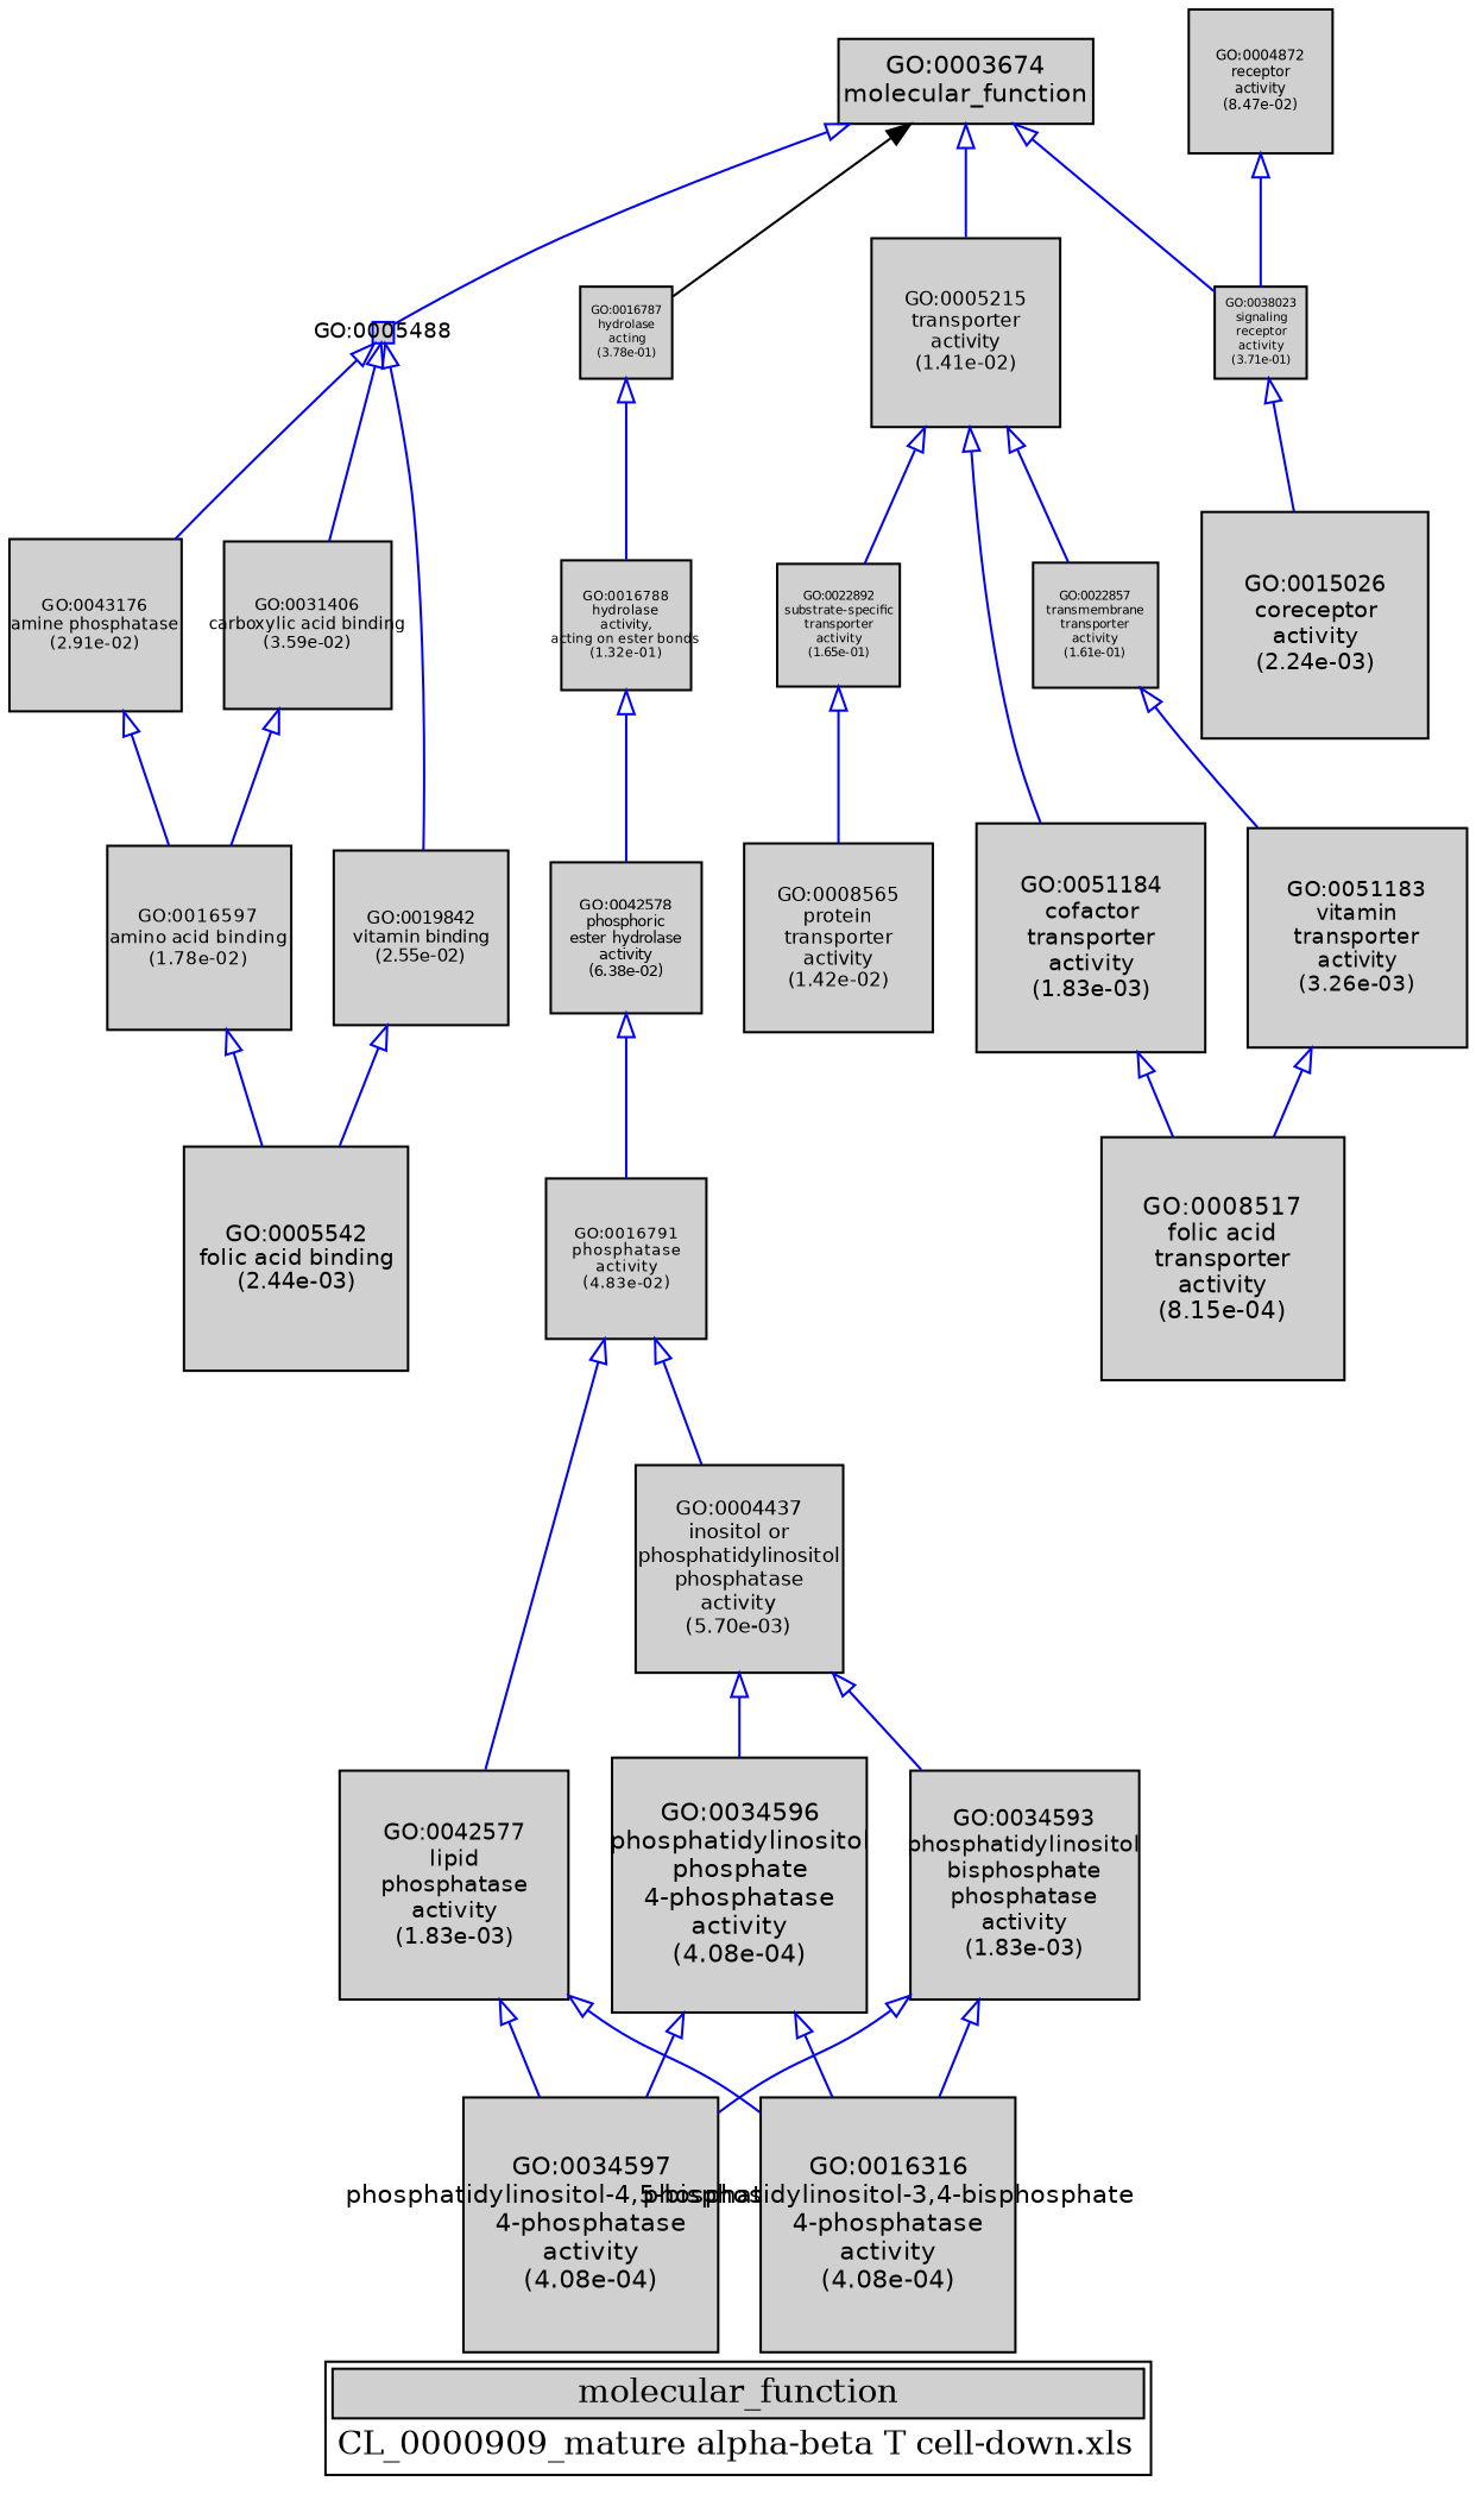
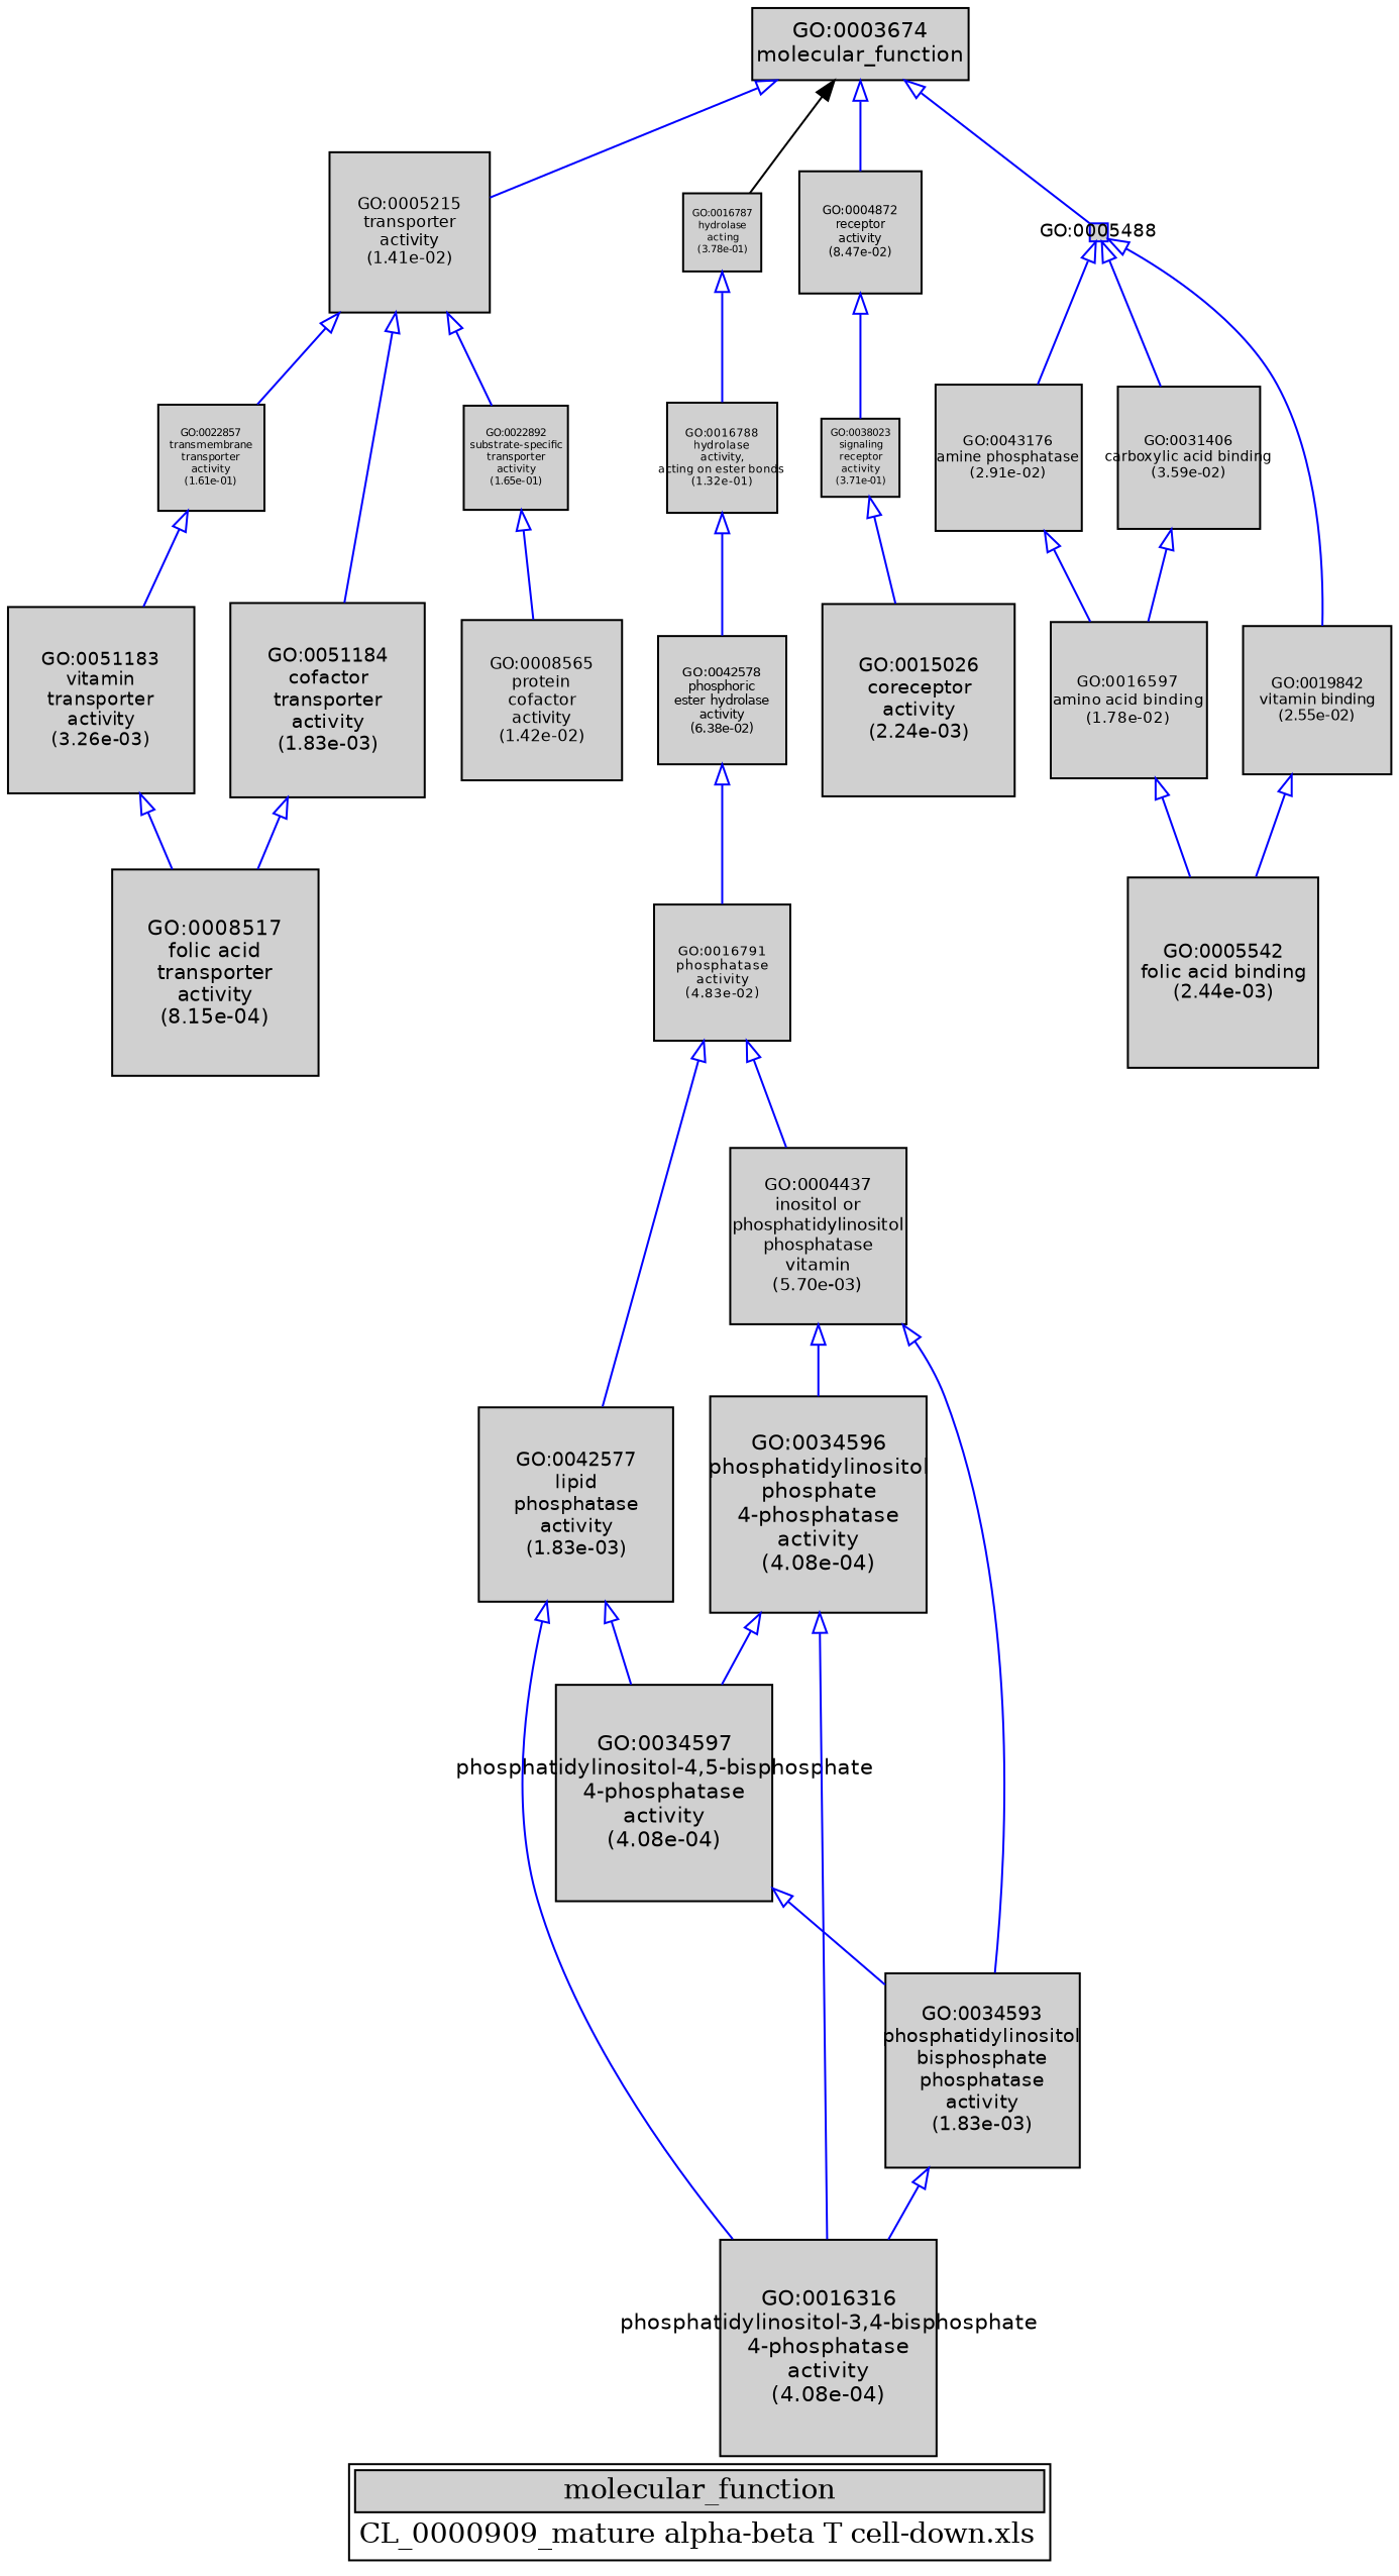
  digraph {
    bgcolor="#FFFFFF"
    label=<<TABLE COLOR="black" BGCOLOR="white"><TR><TD COLSPAN="2" BGCOLOR="#D0D0D0"><FONT COLOR="black">molecular_function</FONT></TD></TR><TR><TD BORDER="0">CL_0000909_mature alpha-beta T cell-down.xls</TD></TR></TABLE>>
    node [color=black fillcolor="#D0D0D0" fixedsize=true fontcolor=black fontname=Helvetica fontsize=10.8 shape=box style=filled]
    edge [arrowtail=empty color=blue dir=back weight=5.0]
    n1 [fontsize=5.2609940286 height=0.730693615084 label=<<TABLE BORDER="0"><TR><TD>GO:0022857<BR/>transmembrane<BR/>transporter<BR/>activity<BR/>(1.61e-01)</TD></TR></TABLE>> width=0.730693615084]
    n2 [fontsize=9.70923545024 height=1.34850492365 label=<<TABLE BORDER="0"><TR><TD>GO:0042577<BR/>lipid<BR/>phosphatase<BR/>activity<BR/>(1.83e-03)</TD></TR></TABLE>> width=1.34850492365]
    n3 [fontsize=9.48641778463 height=1.31755802564 label=<<TABLE BORDER="0"><TR><TD>GO:0005542<BR/>folic acid binding<BR/>(2.44e-03)</TD></TR></TABLE>> width=1.31755802564]
    n4 [fontsize=6.75215989904 height=0.937799985978 label=<<TABLE BORDER="0"><TR><TD>GO:0016791<BR/>phosphatase<BR/>activity<BR/>(4.83e-02)</TD></TR></TABLE>> width=0.937799985978]
    n5 [fontsize=7.77338218087 height=1.07963641401 label=<<TABLE BORDER="0"><TR><TD>GO:0016597<BR/>amino acid binding<BR/>(1.78e-02)</TD></TR></TABLE>> width=1.07963641401]
    n6 [fontsize=7.99629778663 height=1.11059691481 label=<<TABLE BORDER="0"><TR><TD>GO:0005215<BR/>transporter<BR/>activity<BR/>(1.41e-02)</TD></TR></TABLE>> width=1.11059691481]
    n7 [fontsize=6.4384591121 height=0.894230432236 label=<<TABLE BORDER="0"><TR><TD>GO:0042578<BR/>phosphoric<BR/>ester hydrolase<BR/>activity<BR/>(6.38e-02)</TD></TR></TABLE>> width=0.894230432236]
    n8 [fontsize=7.07360727617 height=0.982445455024 label=<<TABLE BORDER="0"><TR><TD>GO:0031406<BR/>carboxylic acid binding<BR/>(3.59e-02)</TD></TR></TABLE>> width=0.982445455024]
    n9 [fontsize=5.53237914903 height=0.768385992921 label=<<TABLE BORDER="0"><TR><TD>GO:0016788<BR/>hydrolase<BR/>activity,<BR/>acting on ester bonds<BR/>(1.32e-01)</TD></TR></TABLE>> width=0.768385992921]
    n10 [height=1.5 label=<<TABLE BORDER="0"><TR><TD>GO:0034597<BR/>phosphatidylinositol-4,5-bisphosphate<BR/>4-phosphatase<BR/>activity<BR/>(4.08e-04)</TD></TR></TABLE>> width=1.5]
    n11 [fontsize=5.22323493452 height=0.725449296461 label=<<TABLE BORDER="0"><TR><TD>GO:0022892<BR/>substrate-specific<BR/>transporter<BR/>activity<BR/>(1.65e-01)</TD></TR></TABLE>> width=0.725449296461]
    n12 [fontsize=9.5543537505 height=1.32699357646 label=<<TABLE BORDER="0"><TR><TD>GO:0015026<BR/>coreceptor<BR/>activity<BR/>(2.24e-03)</TD></TR></TABLE>> width=1.32699357646]
    n13 [fontsize=5.0 height=0.537754803444 label=<<TABLE BORDER="0"><TR><TD>GO:0016787<BR/>hydrolase<BR/>acting<BR/>(3.78e-01)</TD></TR></TABLE>> width=0.537754803444]
    n14 [fontsize=5.0 height=0.542832374074 label=<<TABLE BORDER="0"><TR><TD>GO:0038023<BR/>signaling<BR/>receptor<BR/>activity<BR/>(3.71e-01)</TD></TR></TABLE>> width=0.542832374074]
    n15 [fontsize=7.2907564282 height=1.01260505947 label=<<TABLE BORDER="0"><TR><TD>GO:0043176<BR/>amine phosphatase<BR/>(2.91e-02)</TD></TR></TABLE>> width=1.01260505947]
    n16 [fontsize=9.70923545024 height=1.34850492365 label=<<TABLE BORDER="0"><TR><TD>GO:0034593<BR/>phosphatidylinositol<BR/>bisphosphate<BR/>phosphatase<BR/>activity<BR/>(1.83e-03)</TD></TR></TABLE>> width=1.34850492365]
    n17 [fontsize=10.3116101438 height=1.43216807553 label=<<TABLE BORDER="0"><TR><TD>GO:0008517<BR/>folic acid<BR/>transporter<BR/>activity<BR/>(8.15e-04)</TD></TR></TABLE>> width=1.43216807553]
-   n18 [fontsize=7.98823920877 height=1.10947766788 label=<<TABLE BORDER="0"><TR><TD>GO:0008565<BR/>protein<BR/>transporter<BR/>activity<BR/>(1.42e-02)</TD></TR></TABLE>> width=1.10947766788]
+   n18 [fontsize=7.98823920877 height=1.10947766788 label=<<TABLE BORDER="0"><TR><TD>GO:0008565<BR/>protein<BR/>cofactor<BR/>activity<BR/>(1.42e-02)</TD></TR></TABLE>> width=1.10947766788]
    n19 [fontsize=6.1029724347 height=0.847635060375 label=<<TABLE BORDER="0"><TR><TD>GO:0004872<BR/>receptor<BR/>activity<BR/>(8.47e-02)</TD></TR></TABLE>> width=0.847635060375]
    n20 [fontsize=9.70923545024 height=1.34850492365 label=<<TABLE BORDER="0"><TR><TD>GO:0051184<BR/>cofactor<BR/>transporter<BR/>activity<BR/>(1.83e-03)</TD></TR></TABLE>> width=1.34850492365]
-   n21 [fontsize=8.79784746025 height=1.22192325837 label=<<TABLE BORDER="0"><TR><TD>GO:0004437<BR/>inositol or<BR/>phosphatidylinositol<BR/>phosphatase<BR/>activity<BR/>(5.70e-03)</TD></TR></TABLE>> width=1.22192325837]
+   n21 [fontsize=8.79784746025 height=1.22192325837 label=<<TABLE BORDER="0"><TR><TD>GO:0004437<BR/>inositol or<BR/>phosphatidylinositol<BR/>phosphatase<BR/>vitamin<BR/>(5.70e-03)</TD></TR></TABLE>> width=1.22192325837]
    n22 [fontsize=9.2582937696 height=1.28587413467 label=<<TABLE BORDER="0"><TR><TD>GO:0051183<BR/>vitamin<BR/>transporter<BR/>activity<BR/>(3.26e-03)</TD></TR></TABLE>> width=1.28587413467]
    n23 [fontsize=7.42452464151 height=1.03118397799 label=<<TABLE BORDER="0"><TR><TD>GO:0019842<BR/>vitamin binding<BR/>(2.55e-02)</TD></TR></TABLE>> width=1.03118397799]
    n24 [label=<<TABLE BORDER="0"><TR><TD>GO:0003674<BR/>molecular_function</TD></TR></TABLE>> width=1.5]
    "GO:0005488" [color=blue fontsize=9 height=0.125941401281 width=0.125941401281]
    n26 [height=1.5 label=<<TABLE BORDER="0"><TR><TD>GO:0016316<BR/>phosphatidylinositol-3,4-bisphosphate<BR/>4-phosphatase<BR/>activity<BR/>(4.08e-04)</TD></TR></TABLE>> width=1.5]
    n27 [height=1.5 label=<<TABLE BORDER="0"><TR><TD>GO:0034596<BR/>phosphatidylinositol<BR/>phosphate<BR/>4-phosphatase<BR/>activity<BR/>(4.08e-04)</TD></TR></TABLE>> width=1.5]
    subgraph sub_1 {
      n1
      n2
      n3
      n4
      n5
      n6
      n7
      n8
      n9
      n10
      n11
      n12
      n13
      n14
      n15
      n16
      n17
      n18
      n19
      n20
      n21
      n22
      n23
      n24
      "GO:0005488"
      n26
      n27
    }
    subgraph sub_2 {
      subgraph sub_3 {
        subgraph sub_4 {
        }
        subgraph sub_5 {
        }
      }
      subgraph sub_6 {
      }
      subgraph sub_7 {
        n1
        n2
        n3
        n4
        n5
        n6
        n7
        n8
        n9
        n10
        n11
        n12
        n13
        n14
        n15
        n16
        n17
        n18
        n19
        n20
        n21
        n22
        n23
        n24
        "GO:0005488"
        n26
        n27
      }
    }
    n1 -> n22
    n2 -> n10
    n2 -> n26
    n4 -> n2
    n4 -> n21
    n5 -> n3
    n6 -> n1
    n6 -> n11
    n6 -> n20
    n7 -> n4
    n8 -> n5
    n9 -> n7
    n11 -> n18
    n13 -> n9
    n14 -> n12
    n15 -> n5
-   n16 -> n10
+   n10 -> n16
    n16 -> n26
    n19 -> n14
    n20 -> n17
    n21 -> n16
    n21 -> n27
    n22 -> n17
    n23 -> n3
    n24 -> n6
    n24 -> n13 [weight=1 arrowtail="" color=""]
-   n24 -> n14
+   n24 -> n19
    n24 -> "GO:0005488"
    "GO:0005488" -> n8
    "GO:0005488" -> n15
    "GO:0005488" -> n23
    n27 -> n10
    n27 -> n26
  }
